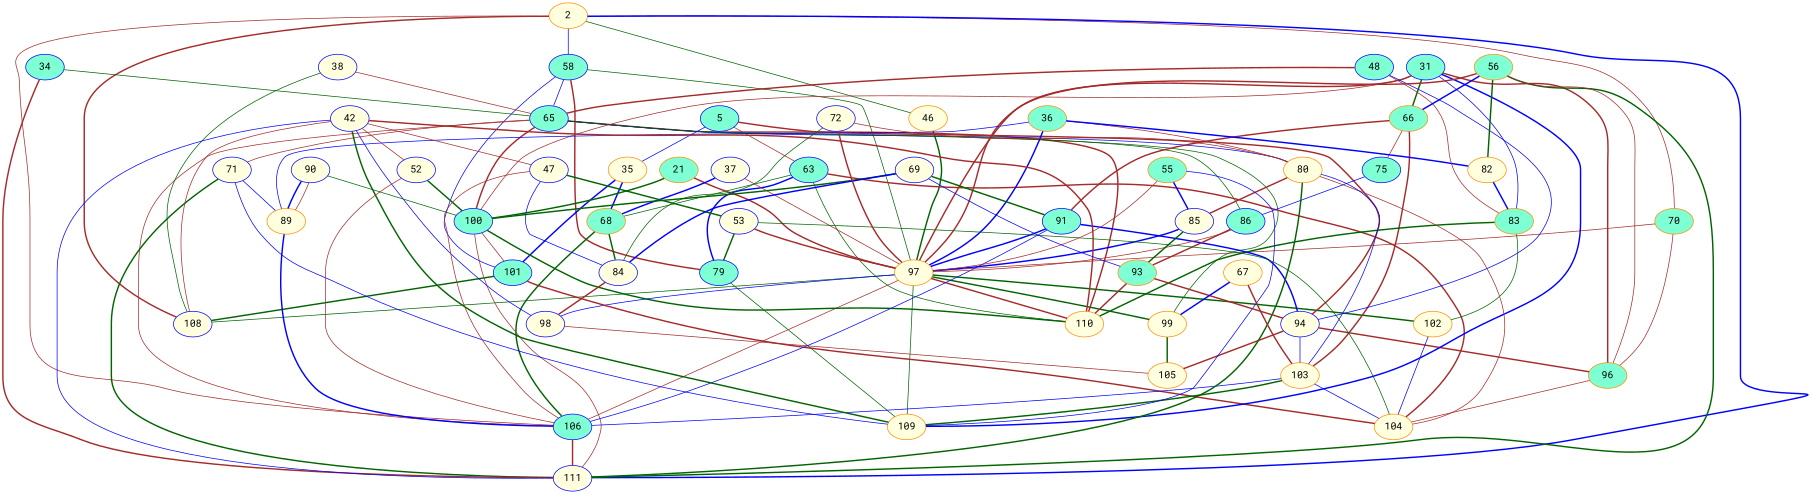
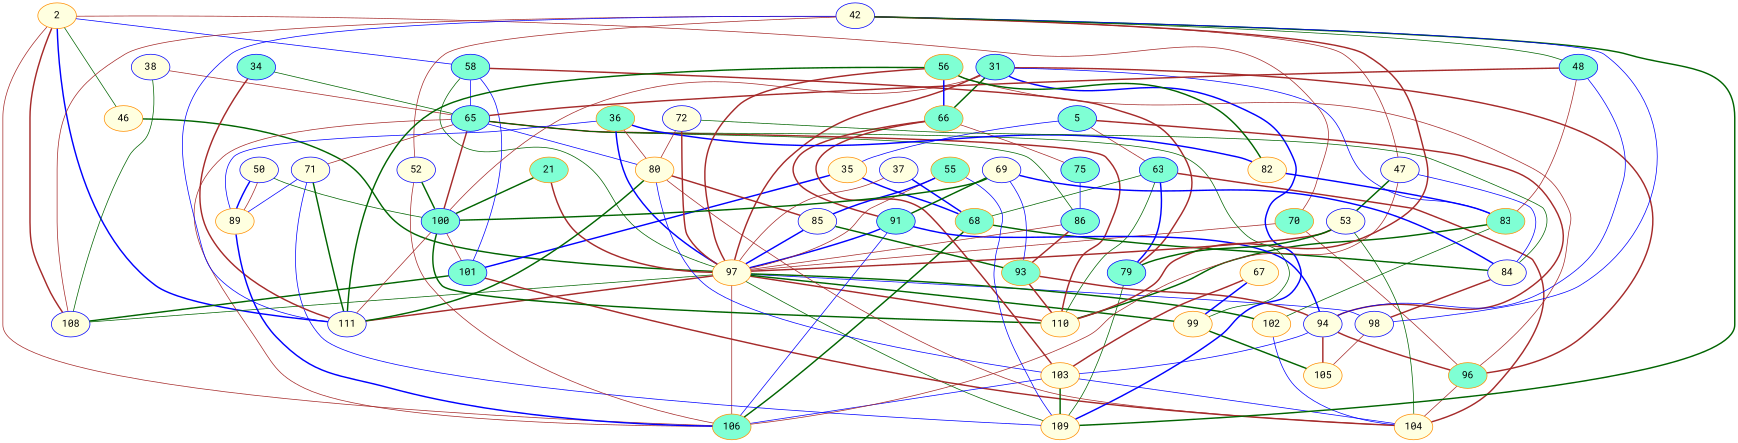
  graph {
    fontname="Roboto Mono"
    node [color=blue fillcolor=lightyellow fontname="Roboto Mono" style=filled]
    edge [color=brown fontname="Roboto Mono" style=bold]
    2 [color=darkorange]
    46 [color=darkorange]
    58 [fillcolor=aquamarine super="+28"]
    70 [color=darkorange fillcolor=aquamarine]
-   106 [fillcolor=aquamarine super="+87+62"]
+   106 [color=darkorange fillcolor=aquamarine super="+87+62"]
    108 [super="+76"]
    111 [super="+30+41"]
    97 [color=darkorange super="+95+44+73"]
    65 [fillcolor=aquamarine super="+20+40"]
    101 [fillcolor=aquamarine super="+61"]
    79 [fillcolor=aquamarine]
    96 [color=darkorange fillcolor=aquamarine]
    5 [fillcolor=aquamarine super="+4"]
    35 [color=darkorange]
    63 [fillcolor=aquamarine]
    94 [super="+25+90"]
    68 [color=darkorange fillcolor=aquamarine super="+51"]
    110 [color=darkorange super="+107"]
    104 [color=darkorange super="+74+60"]
    103 [color=darkorange super="+39+88"]
    105 [color=darkorange]
    109 [color=darkorange super="+59"]
    98
    99 [color=darkorange super="+64"]
    102 [color=darkorange]
    21 [color=darkorange fillcolor=aquamarine]
    100 [fillcolor=aquamarine super="+14+92"]
    31 [fillcolor=aquamarine super="+19"]
    66 [color=darkorange fillcolor=aquamarine]
    83 [color=darkorange fillcolor=aquamarine]
    75 [fillcolor=aquamarine]
    91 [fillcolor=aquamarine super="+13"]
    80 [color=darkorange super="+77"]
    71 [super="+53"]
    86 [fillcolor=aquamarine]
    34 [fillcolor=aquamarine]
    84
    85
    36 [color=darkorange fillcolor=aquamarine]
    82 [color=darkorange]
    89 [color=darkorange]
    37
    38
    42 [super="+8+9"]
    47
    48 [fillcolor=aquamarine]
    52
    n48 [label=53]
-   50 [label=90]
+   50
    55 [color=darkorange fillcolor=aquamarine super="+33"]
    93 [color=darkorange fillcolor=aquamarine super="+78+32"]
    56 [color=darkorange fillcolor=aquamarine super="+6"]
    67 [color=darkorange]
    69
    72
    2 -- 46 [color=darkgreen style=solid]
    2 -- 58 [color=blue style=solid]
    2 -- 70 [style=solid]
    2 -- 106 [style=solid]
    2 -- 108 [weight=2]
    2 -- 111 [color=blue]
    46 -- 97 [color=darkgreen]
    58 -- 97 [color=darkgreen style=solid]
    58 -- 65 [color=blue style=solid]
    58 -- 101 [color=blue style=solid]
    58 -- 79
    70 -- 97 [style=solid]
    70 -- 96 [style=solid]
    97 -- 106 [style=solid weight=4]
    97 -- 108 [color=darkgreen style=solid]
-   106 -- 111 [weight=2]
+   97 -- 111 [weight=2]
    97 -- 110
    97 -- 109 [color=darkgreen style=solid weight=2]
    97 -- 98 [color=blue style=solid]
    97 -- 99 [color=darkgreen weight=2]
    97 -- 102 [color=darkgreen]
    65 -- 106 [style=solid]
    65 -- 110
    65 -- 99 [color=darkgreen style=solid weight=2]
    65 -- 100
    65 -- 80 [color=blue style=solid]
    65 -- 71 [style=solid]
    65 -- 86 [color=darkgreen style=solid]
    101 -- 108 [color=darkgreen weight=2]
    101 -- 104
    79 -- 109 [color=darkgreen style=solid]
    96 -- 104 [style=solid]
    5 -- 35 [color=blue style=solid weight=2]
    5 -- 63 [style=solid]
    5 -- 94
    35 -- 101 [color=blue]
    35 -- 68 [color=blue]
    63 -- 79 [color=blue]
    63 -- 68 [color=darkgreen style=solid]
    63 -- 110 [color=darkgreen style=solid]
    63 -- 104
    94 -- 96
    94 -- 103 [color=blue style=solid weight=2]
    94 -- 105
    68 -- 106 [color=darkgreen]
    68 -- 84 [color=darkgreen]
    103 -- 106 [color=blue style=solid]
    103 -- 104 [color=blue style=solid]
    103 -- 109 [color=darkgreen weight=2]
    98 -- 105 [style=solid]
    99 -- 105 [color=darkgreen]
    102 -- 104 [color=blue style=solid]
    21 -- 97
    21 -- 100 [color=darkgreen]
    100 -- 111 [style=solid weight=2]
    100 -- 101 [style=solid weight=2]
    100 -- 110 [color=darkgreen]
    31 -- 97
    31 -- 96
    31 -- 109 [color=blue]
    31 -- 100 [style=solid]
    31 -- 66 [color=darkgreen weight=2]
    31 -- 83 [color=blue style=solid]
    66 -- 103
    66 -- 75 [style=solid]
    66 -- 91
    83 -- 110 [color=darkgreen]
    83 -- 102 [color=darkgreen style=solid]
    75 -- 86 [color=blue style=solid]
    91 -- 106 [color=blue style=solid]
    91 -- 97 [color=blue]
    91 -- 94 [color=blue]
    80 -- 111 [color=darkgreen]
    80 -- 104 [style=solid]
    80 -- 103 [color=blue style=solid]
    80 -- 85
    71 -- 111 [color=darkgreen]
    71 -- 109 [color=blue style=solid]
    71 -- 89 [color=blue style=solid]
    86 -- 97 [style=solid]
    86 -- 93
    34 -- 111
    34 -- 65 [color=darkgreen style=solid]
    84 -- 98
    85 -- 97 [color=blue]
    85 -- 93 [color=darkgreen]
    36 -- 97 [color=blue weight=2]
    36 -- 80 [style=solid]
    36 -- 82 [color=blue]
    36 -- 89 [color=blue style=solid]
    82 -- 83 [color=blue]
    89 -- 106 [color=blue]
    37 -- 97 [style=solid]
    37 -- 68 [color=blue]
    38 -- 108 [color=darkgreen style=solid]
    38 -- 65 [style=solid]
    42 -- 108 [style=solid weight=2]
    42 -- 111 [color=blue style=solid weight=2]
    42 -- 110
    42 -- 109 [color=darkgreen]
    42 -- 98 [color=blue style=solid]
    42 -- 47 [style=solid]
+   42 -- 48 [color=darkgreen style=solid]
    42 -- 52 [style=solid]
    47 -- 106 [style=solid]
    47 -- 84 [color=blue style=solid]
    47 -- n48 [color=darkgreen]
    48 -- 65
    48 -- 94 [color=blue style=solid]
    48 -- 83 [style=solid]
    52 -- 106 [style=solid]
    52 -- 100 [color=darkgreen]
    n48 -- 97
    n48 -- 79 [color=darkgreen]
    n48 -- 104 [color=darkgreen style=solid weight=3]
    50 -- 100 [color=darkgreen style=solid]
    50 -- 89 [color=blue]
    50 -- 89 [style=solid]
    55 -- 97 [style=solid weight=3]
    55 -- 109 [color=blue style=solid]
    55 -- 85 [color=blue]
    93 -- 94 [weight=2]
    93 -- 110 [weight=2]
    56 -- 111 [color=darkgreen]
    56 -- 97
    56 -- 96 [style=solid]
    56 -- 66 [color=blue weight=2]
    56 -- 82 [color=darkgreen]
    67 -- 103
    67 -- 99 [color=blue]
    69 -- 100 [color=darkgreen]
    69 -- 91 [color=darkgreen]
    69 -- 84 [color=blue]
    69 -- 93 [color=blue style=solid]
    72 -- 97 [weight=3]
    72 -- 80 [style=solid]
    72 -- 84 [color=darkgreen style=solid]
  }
